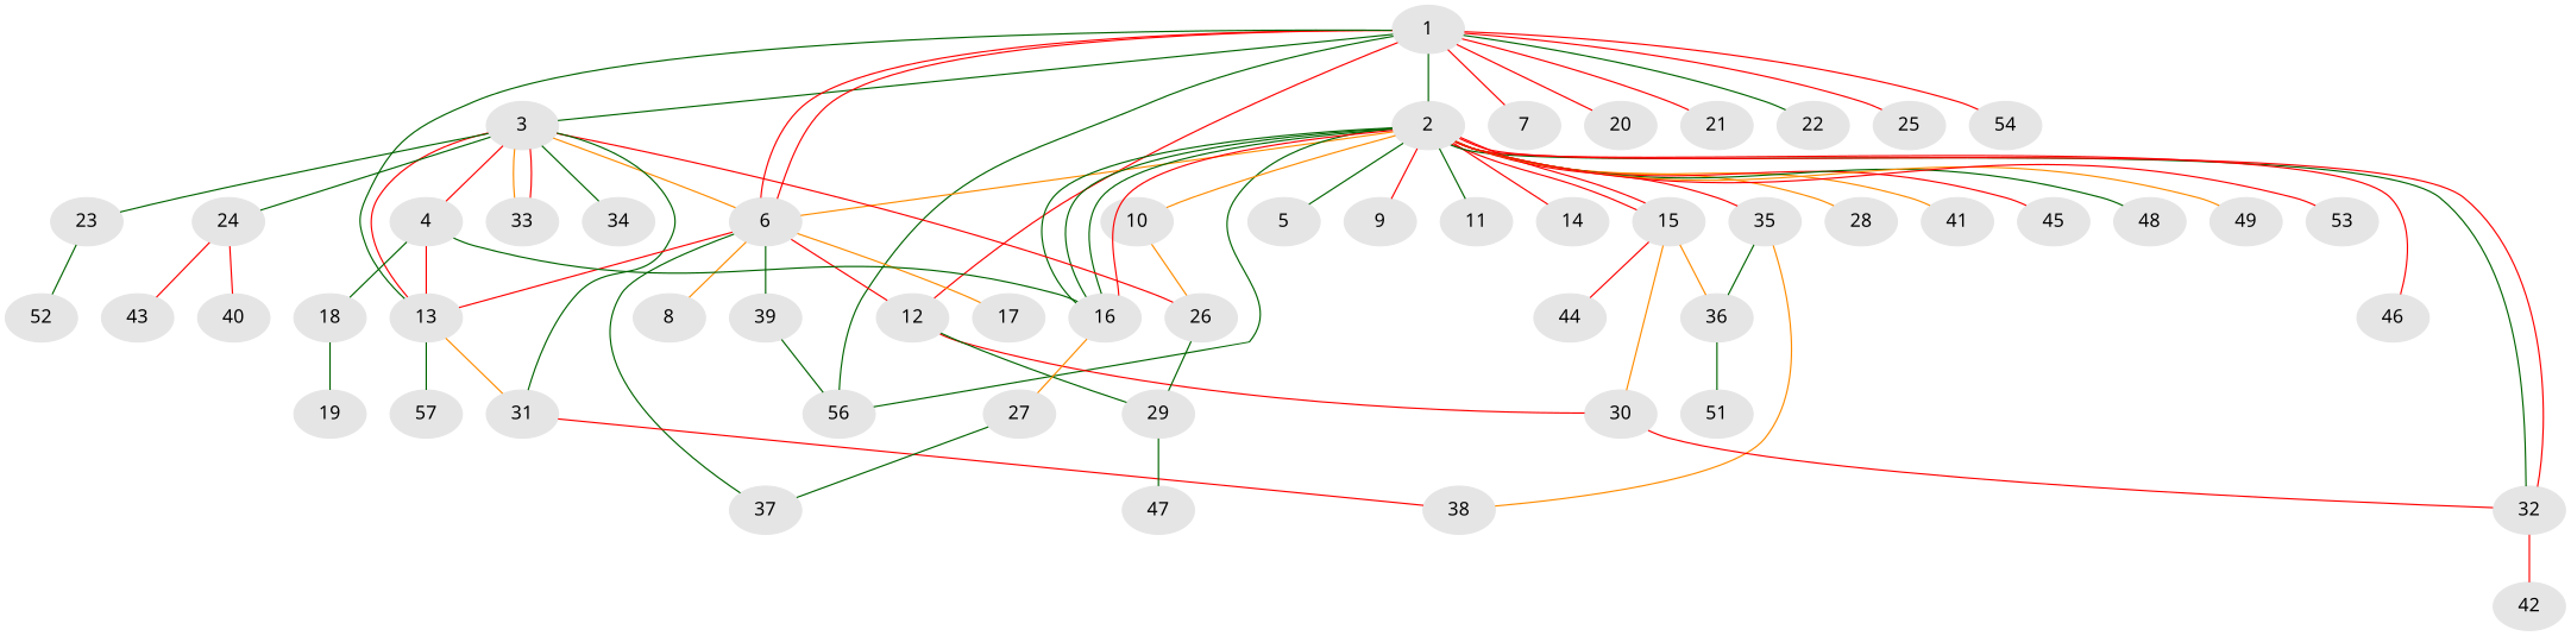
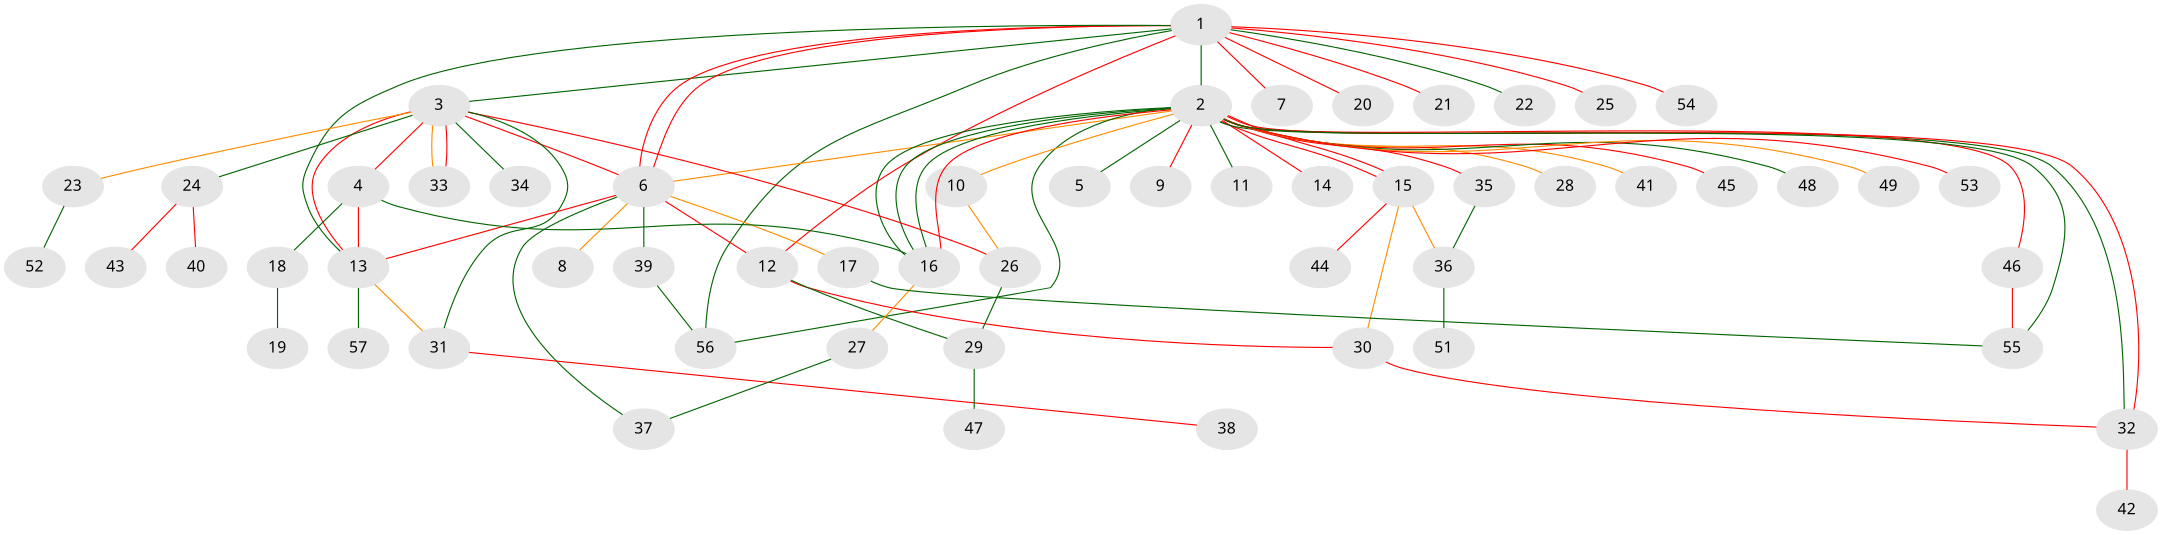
  graph {
    fontname="Noto Sans"
    node [color=gray90 fontname="Noto Sans" style=filled]
    edge [color=red fontname="Noto Sans"]
    1
    2
    3
    6
    7
    12
    13
    20
    21
    22
    25
    54
    56
    5
    9
    10
    11
    14
    15
    16
    28
    32
    35
    41
    45
    46
    48
    49
    53
+   55
    4
    23
    24
    26
    31
    33
    34
    8
    17
    37
    39
    30
    29
    57
    36
    44
    27
    42
    38
    18
    52
    40
    43
    19
    51
    47
    1 -- 2 [color=darkgreen]
    1 -- 3 [color=darkgreen]
    1 -- 6
    1 -- 6
    1 -- 7
    1 -- 12
    1 -- 13 [color=darkgreen]
    1 -- 20
    1 -- 21
    1 -- 22 [color=darkgreen]
    1 -- 25
    1 -- 54
    1 -- 56 [color=darkgreen]
    2 -- 6 [color=darkorange]
    2 -- 56 [color=darkgreen]
    2 -- 5 [color=darkgreen]
    2 -- 9
    2 -- 10 [color=darkorange]
    2 -- 11 [color=darkgreen]
    2 -- 14
    2 -- 15
    2 -- 15
    2 -- 16 [color=darkgreen]
    2 -- 16 [color=darkgreen]
    2 -- 16 [color=darkgreen]
    2 -- 16
    2 -- 28 [color=darkorange]
    2 -- 32 [color=darkgreen]
    2 -- 32
    2 -- 35
    2 -- 41 [color=darkorange]
    2 -- 45
    2 -- 46
    2 -- 48 [color=darkgreen]
    2 -- 49 [color=darkorange]
    2 -- 53
-   3 -- 6 [color=darkorange]
+   2 -- 55 [color=darkgreen]
+   3 -- 6
    3 -- 13
    3 -- 4
-   3 -- 23 [color=darkgreen]
+   3 -- 23 [color=darkorange]
    3 -- 24 [color=darkgreen]
    3 -- 26
    3 -- 31 [color=darkgreen]
    3 -- 33 [color=darkorange]
    3 -- 33
    3 -- 34 [color=darkgreen]
    6 -- 12
    6 -- 13
    6 -- 8 [color=darkorange]
    6 -- 17 [color=darkorange]
    6 -- 37 [color=darkgreen]
    6 -- 39 [color=darkgreen]
    12 -- 30
    12 -- 29 [color=darkgreen]
    13 -- 31 [color=darkorange]
    13 -- 57 [color=darkgreen]
    10 -- 26 [color=darkorange]
    15 -- 30 [color=darkorange]
    15 -- 36 [color=darkorange]
    15 -- 44
    16 -- 27 [color=darkorange]
    32 -- 42
    35 -- 36 [color=darkgreen]
-   35 -- 38 [color=darkorange]
+   46 -- 55
    4 -- 13
    4 -- 16 [color=darkgreen]
    4 -- 18 [color=darkgreen]
    23 -- 52 [color=darkgreen]
    24 -- 40
    24 -- 43
    26 -- 29 [color=darkgreen]
    31 -- 38
+   17 -- 55 [color=darkgreen]
    39 -- 56 [color=darkgreen]
    30 -- 32
    29 -- 47 [color=darkgreen]
    36 -- 51 [color=darkgreen]
    27 -- 37 [color=darkgreen]
    18 -- 19 [color=darkgreen]
  }
